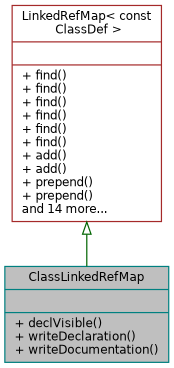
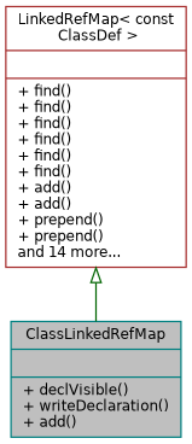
  digraph {
    node [fontname=Helvetica fontsize=10 shape=record style=filled]
-   n1 [color=teal fillcolor=grey75 fontcolor=black height=0.2 label="{ClassLinkedRefMap\n||+ declVisible()\l+ writeDeclaration()\l+ writeDocumentation()\l}" width=0.4]
+   n1 [color=teal fillcolor=grey75 fontcolor=black height=0.2 label="{ClassLinkedRefMap\n||+ declVisible()\l+ writeDeclaration()\l+ add()\l}" width=0.4]
    n2 [color=brown fillcolor=white height=0.2 label="{LinkedRefMap\< const\l ClassDef \>\n||+ find()\l+ find()\l+ find()\l+ find()\l+ find()\l+ find()\l+ add()\l+ add()\l+ prepend()\l+ prepend()\land 14 more...\l}" width=0.4]
    n2 -> n1 [arrowtail=onormal color=darkgreen dir=back fontname=Helvetica fontsize=10 labelfontname=Helvetica labelfontsize=10 style=solid]
  }
